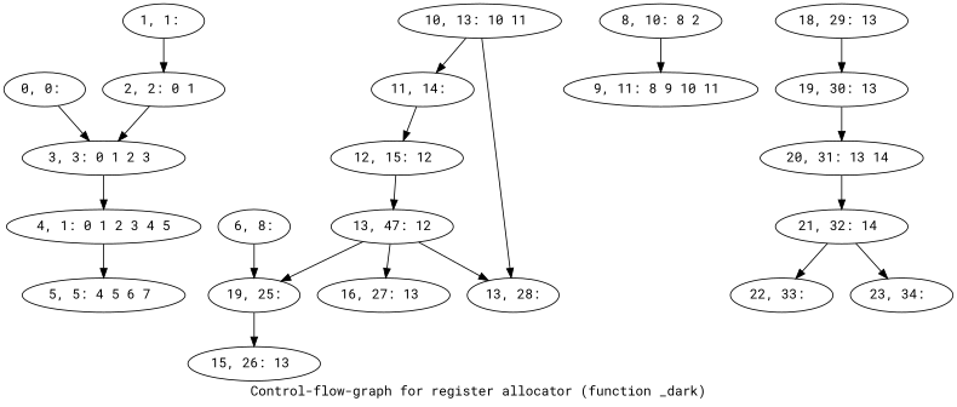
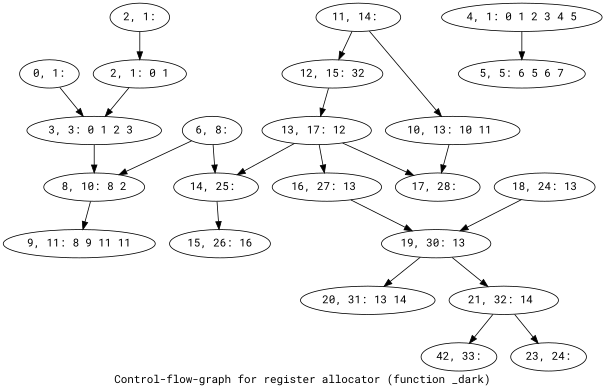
  digraph {
    fontname="Roboto Mono"
    label="Control-flow-graph for register allocator (function _dark)"
    node [fontname="Roboto Mono"]
    edge [fontname="Roboto Mono"]
-   n1 [label="0, 0: "]
+   n1 [label="0, 1:"]
    n2 [label="3, 3: 0 1 2 3 "]
-   n3 [label="1, 1: "]
-   n4 [label="2, 2: 0 1 "]
+   n3 [label="2, 1:"]
+   n4 [label="2, 1: 0 1"]
    n5 [label="4, 1: 0 1 2 3 4 5"]
-   n6 [label="5, 5: 4 5 6 7 "]
+   n6 [label="5, 5: 6 5 6 7"]
    n7 [label="6, 8:"]
    n8 [label="8, 10: 8 2"]
-   n9 [label="19, 25:"]
-   n10 [label="9, 11: 8 9 10 11 "]
-   n11 [label="15, 26: 13 "]
+   n9 [label="14, 25: "]
+   n10 [label="9, 11: 8 9 11 11"]
+   n11 [label="15, 26: 16"]
    n12 [label="10, 13: 10 11 "]
    n13 [label="11, 14: "]
-   n14 [label="13, 28:"]
-   n15 [label="12, 15: 12 "]
-   n16 [label="13, 47: 12"]
+   n14 [label="17, 28: "]
+   n15 [label="12, 15: 32"]
+   n16 [label="13, 17: 12 "]
    n17 [label="16, 27: 13 "]
    n18 [label="19, 30: 13 "]
    n19 [label="20, 31: 13 14 "]
-   n20 [label="18, 29: 13 "]
+   n20 [label="18, 24: 13"]
    n21 [label="21, 32: 14 "]
-   n22 [label="22, 33: "]
-   n23 [label="23, 34: "]
+   n22 [label="42, 33:"]
+   n23 [label="23, 24:"]
    n1 -> n2
-   n2 -> n5
+   n2 -> n8
    n3 -> n4
    n4 -> n2
    n5 -> n6
+   n7 -> n8
    n7 -> n9
    n8 -> n10
    n9 -> n11
-   n12 -> n13
+   n13 -> n12
    n12 -> n14
    n13 -> n15
    n15 -> n16
    n16 -> n9
    n16 -> n14
    n16 -> n17
+   n17 -> n18
    n18 -> n19
-   n19 -> n21
+   n18 -> n21
    n20 -> n18
    n21 -> n22
    n21 -> n23
  }
